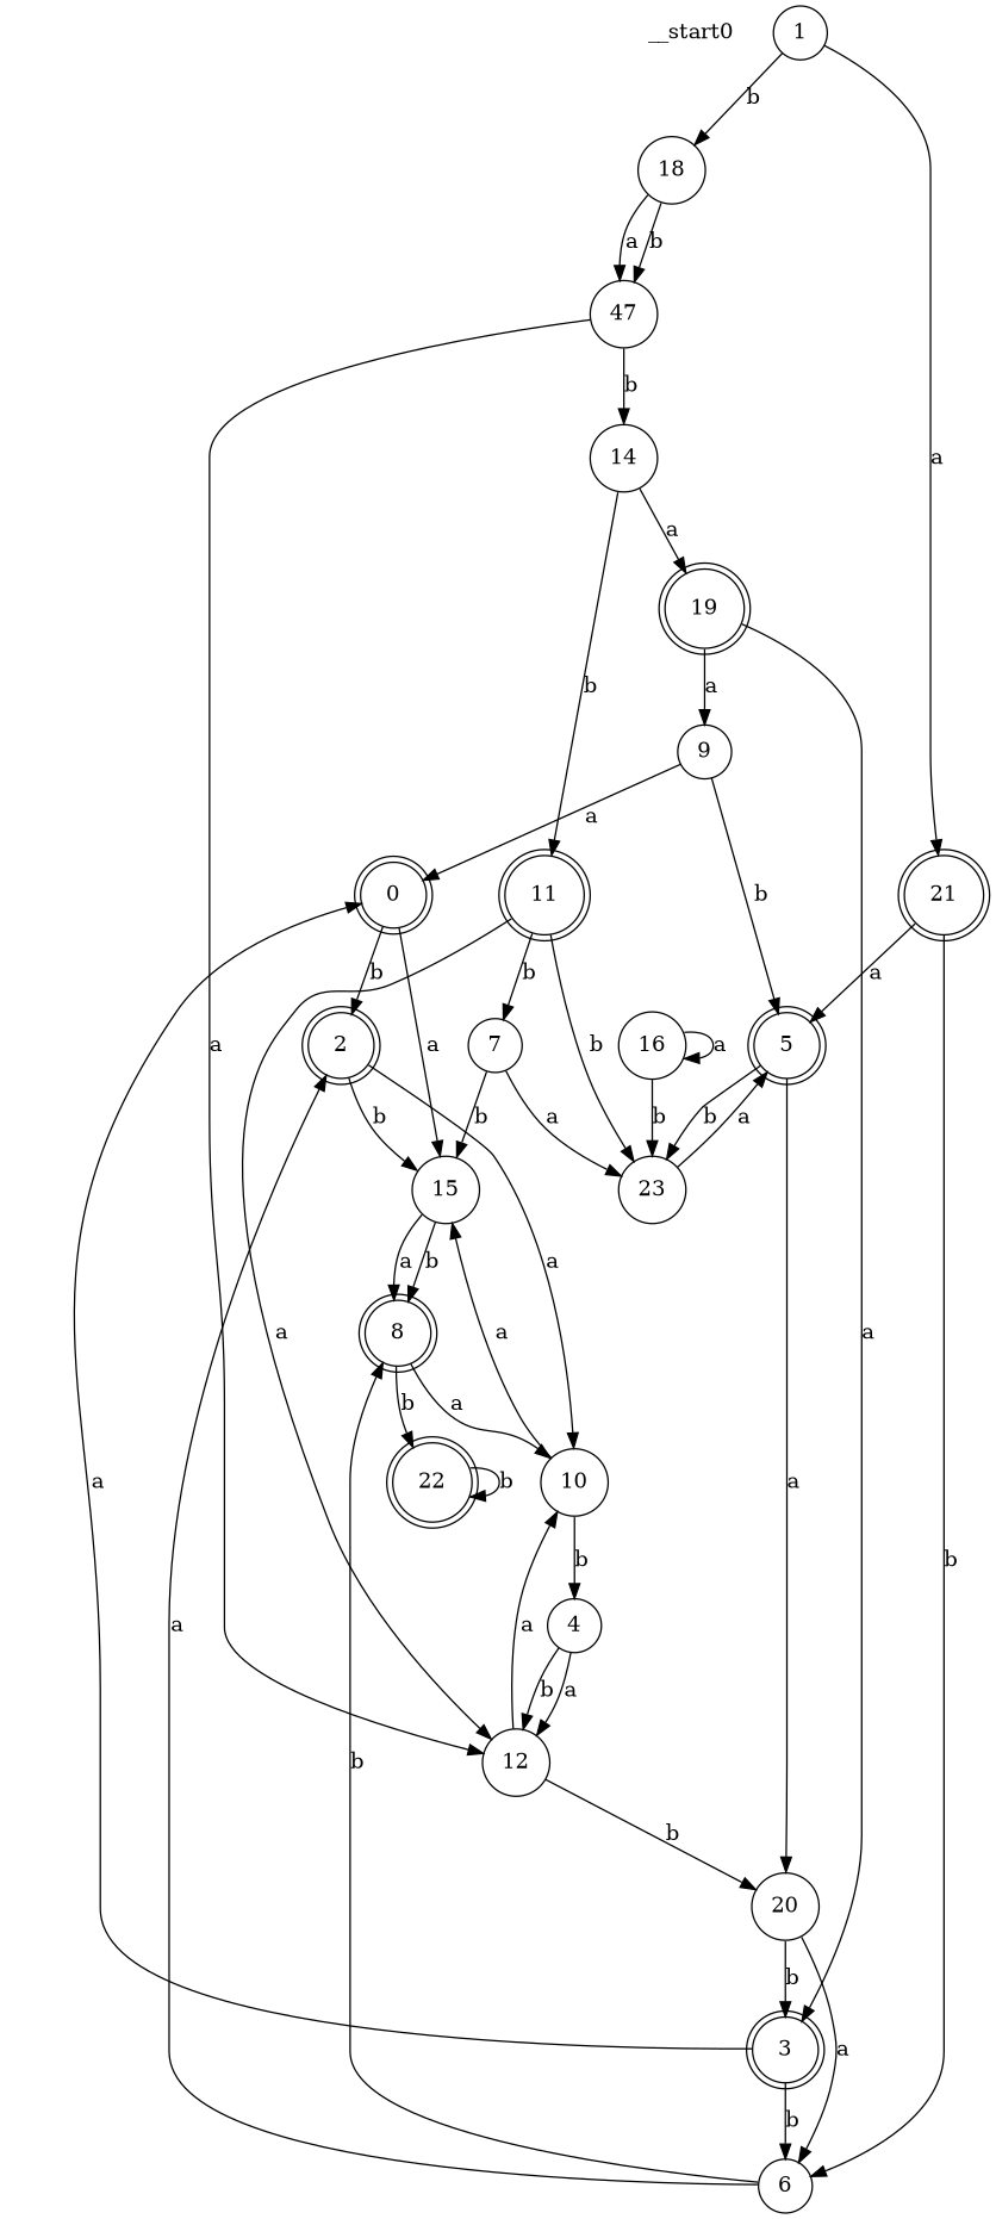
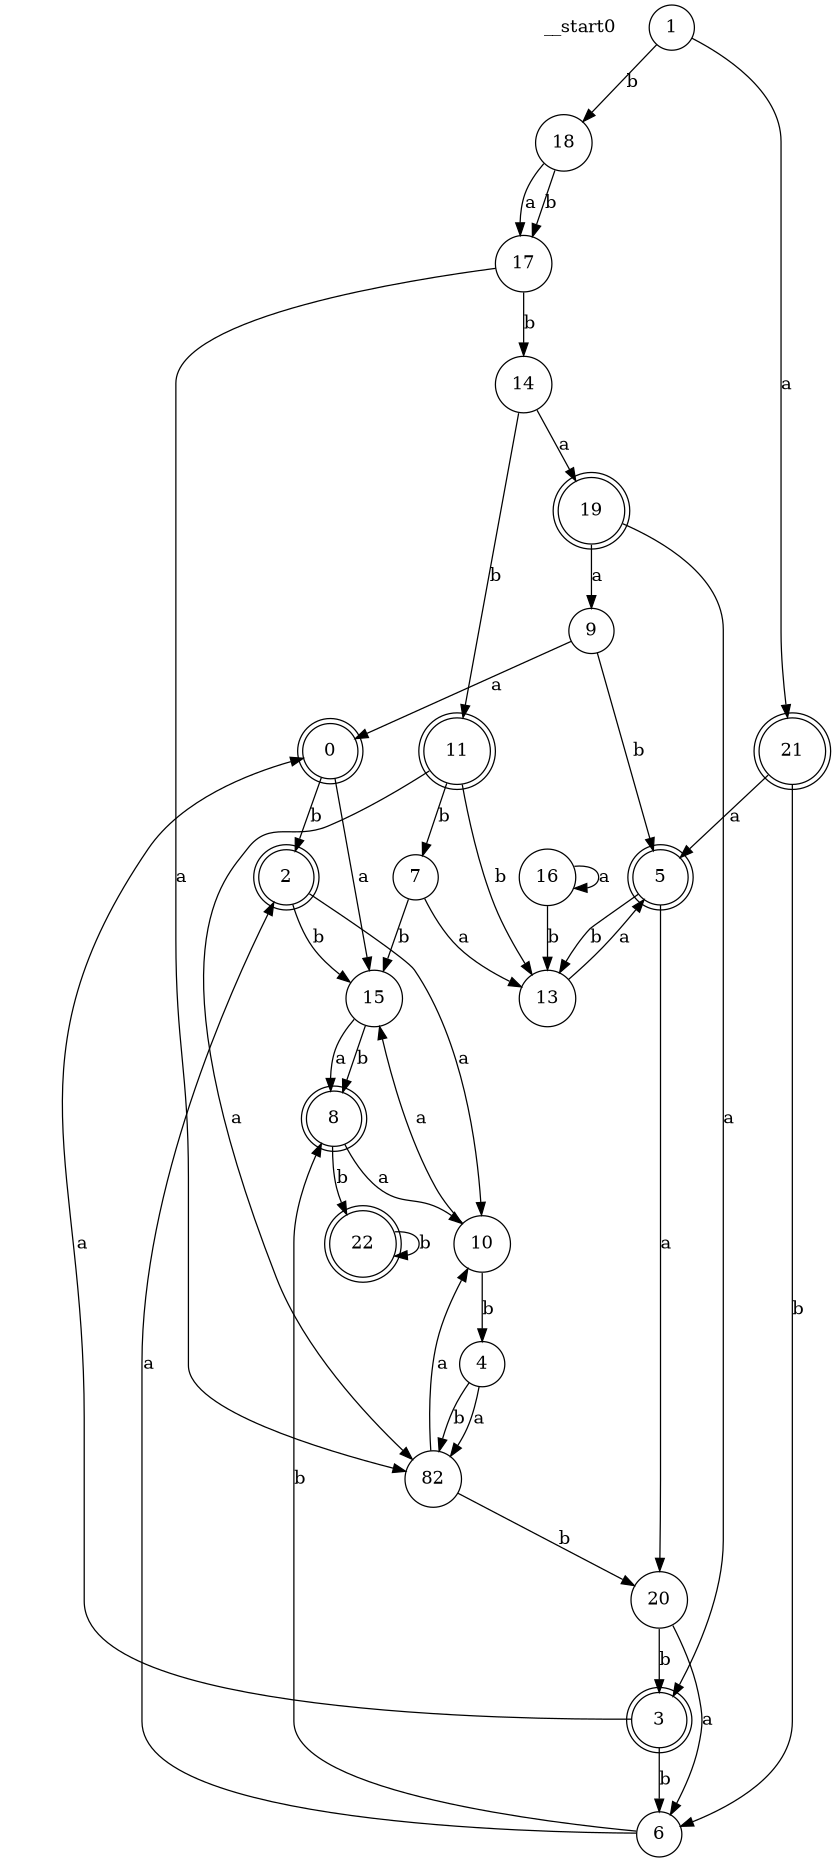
  digraph {
    rankdir=TB
    node [shape=circle color=black fillcolor=white style=filled]
    __start0 [shape=none color="" fillcolor="" style=""]
    n2 [label=0 shape=doublecircle style="rounded,filled"]
    n3 [label=2 shape=doublecircle style="rounded,filled"]
    n4 [label=15]
    n5 [label=10]
    n6 [label=8 shape=doublecircle style="rounded,filled"]
    n7 [label=1]
    n8 [label=18]
    n9 [label=21 shape=doublecircle style="rounded,filled"]
-   n10 [label=47]
+   n10 [label=17]
    n11 [label=6]
    n12 [label=5 shape=doublecircle style="rounded,filled"]
    n13 [label=4]
    n14 [label=3 shape=doublecircle style="rounded,filled"]
-   n15 [label=12]
+   n15 [label=82]
    n16 [label=20]
-   n17 [label=23]
+   n17 [label=13]
    n18 [label=22 shape=doublecircle style="rounded,filled"]
    n19 [label=7]
    n20 [label=9]
    n21 [label=11 shape=doublecircle style="rounded,filled"]
    n22 [label=14]
    n23 [label=19 shape=doublecircle style="rounded,filled"]
    n24 [label=16]
    n2 -> n3 [label=b]
    n2 -> n4 [label=a]
    n3 -> n4 [label=b]
    n3 -> n5 [label=a]
    n4 -> n6 [label=a]
    n4 -> n6 [label=b]
    n5 -> n4 [label=a]
    n5 -> n13 [label=b]
    n6 -> n5 [label=a]
    n6 -> n18 [label=b]
    n7 -> n8 [label=b]
    n7 -> n9 [label=a]
    n8 -> n10 [label=a]
    n8 -> n10 [label=b]
    n9 -> n11 [label=b]
    n9 -> n12 [label=a]
    n10 -> n15 [label=a]
    n10 -> n22 [label=b]
    n11 -> n3 [label=a]
    n11 -> n6 [label=b]
    n12 -> n16 [label=a]
    n12 -> n17 [label=b]
    n13 -> n15 [label=a]
    n13 -> n15 [label=b]
    n14 -> n2 [label=a]
    n14 -> n11 [label=b]
    n15 -> n5 [label=a]
    n15 -> n16 [label=b]
    n16 -> n11 [label=a]
    n16 -> n14 [label=b]
    n17 -> n12 [label=a]
    n18 -> n18 [label=b]
    n19 -> n4 [label=b]
    n19 -> n17 [label=a]
    n20 -> n2 [label=a]
    n20 -> n12 [label=b]
    n21 -> n15 [label=a]
    n21 -> n17 [label=b]
    n21 -> n19 [label=b]
    n22 -> n21 [label=b]
    n22 -> n23 [label=a]
    n23 -> n14 [label=a]
    n23 -> n20 [label=a]
    n24 -> n17 [label=b]
    n24 -> n24 [label=a]
  }
